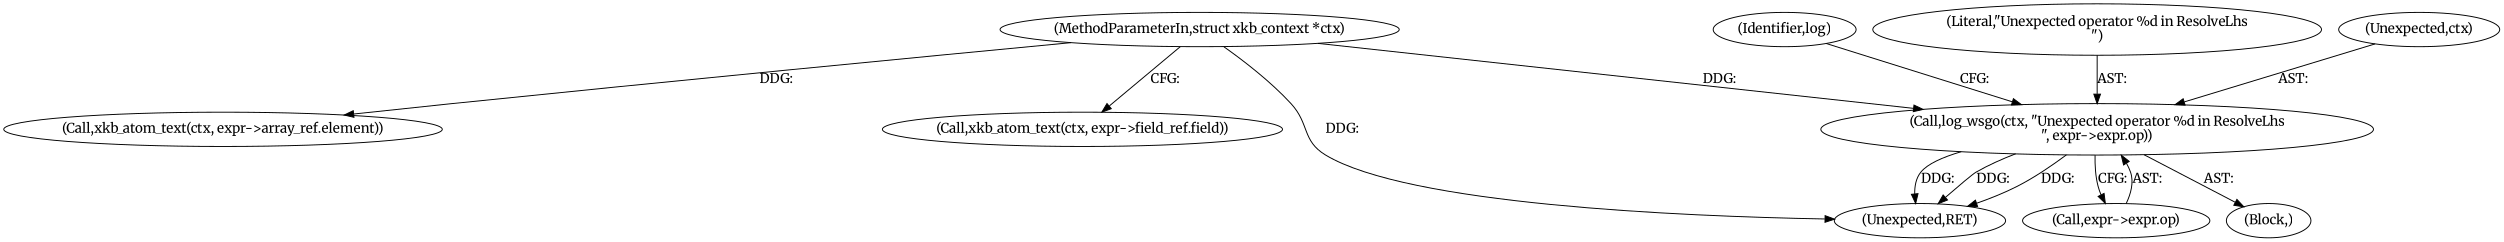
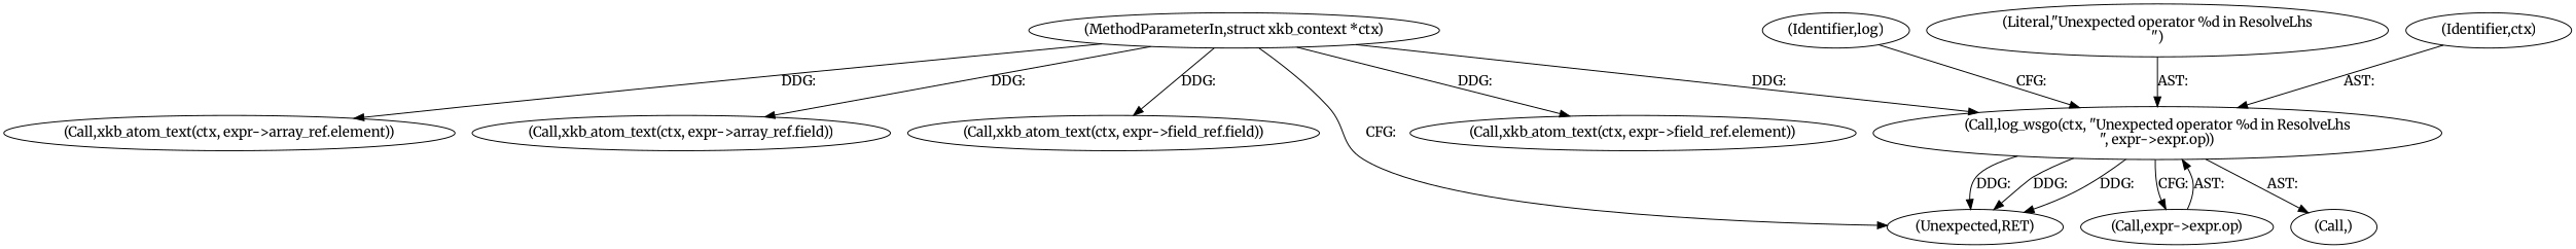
  digraph {
    fontname=Merriweather
    node [fontname=Merriweather]
    edge [fontname=Merriweather]
    n1 [label="(Call,log_wsgo(ctx, \"Unexpected operator %d in ResolveLhs\n\", expr->expr.op))"]
    n2 [label="(Unexpected,RET)"]
    n3 [label="(Call,expr->expr.op)"]
-   n4 [label="(Block,)"]
+   n4 [label="(Call,)"]
    n5 [label="(MethodParameterIn,struct xkb_context *ctx)"]
+   n6 [label="(Call,xkb_atom_text(ctx, expr->field_ref.element))"]
    n7 [label="(Call,xkb_atom_text(ctx, expr->array_ref.element))"]
+   n8 [label="(Call,xkb_atom_text(ctx, expr->array_ref.field))"]
    n9 [label="(Call,xkb_atom_text(ctx, expr->field_ref.field))"]
    n10 [label="(Identifier,log)"]
    n11 [label="(Literal,\"Unexpected operator %d in ResolveLhs\n\")"]
-   n12 [label="(Unexpected,ctx)"]
+   n12 [label="(Identifier,ctx)"]
    n1 -> n2 [label="DDG: "]
    n1 -> n2 [label="DDG: "]
    n1 -> n2 [label="DDG: "]
    n1 -> n3 [label="CFG: "]
    n1 -> n4 [label="AST: "]
    n3 -> n1 [label="AST: "]
    n5 -> n1 [label="DDG: "]
-   n5 -> n2 [label="DDG: "]
+   n5 -> n2 [label="CFG: "]
+   n5 -> n6 [label="DDG: "]
    n5 -> n7 [label="DDG: "]
-   n5 -> n9 [label="CFG: "]
+   n5 -> n8 [label="DDG: "]
+   n5 -> n9 [label="DDG: "]
    n10 -> n1 [label="CFG: "]
    n11 -> n1 [label="AST: "]
    n12 -> n1 [label="AST: "]
  }
